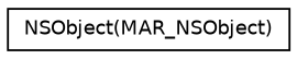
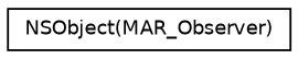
  digraph {
    rankdir=LR
-   n1 [color=black fillcolor=white fontname=Helvetica fontsize=10 height=0.2 label="NSObject(MAR_NSObject)" shape=record style=filled width=0.4]
+   n1 [color=black fillcolor=white fontname=Helvetica fontsize=10 height=0.2 label="NSObject(MAR_Observer)" shape=record style=filled width=0.4]
  }
